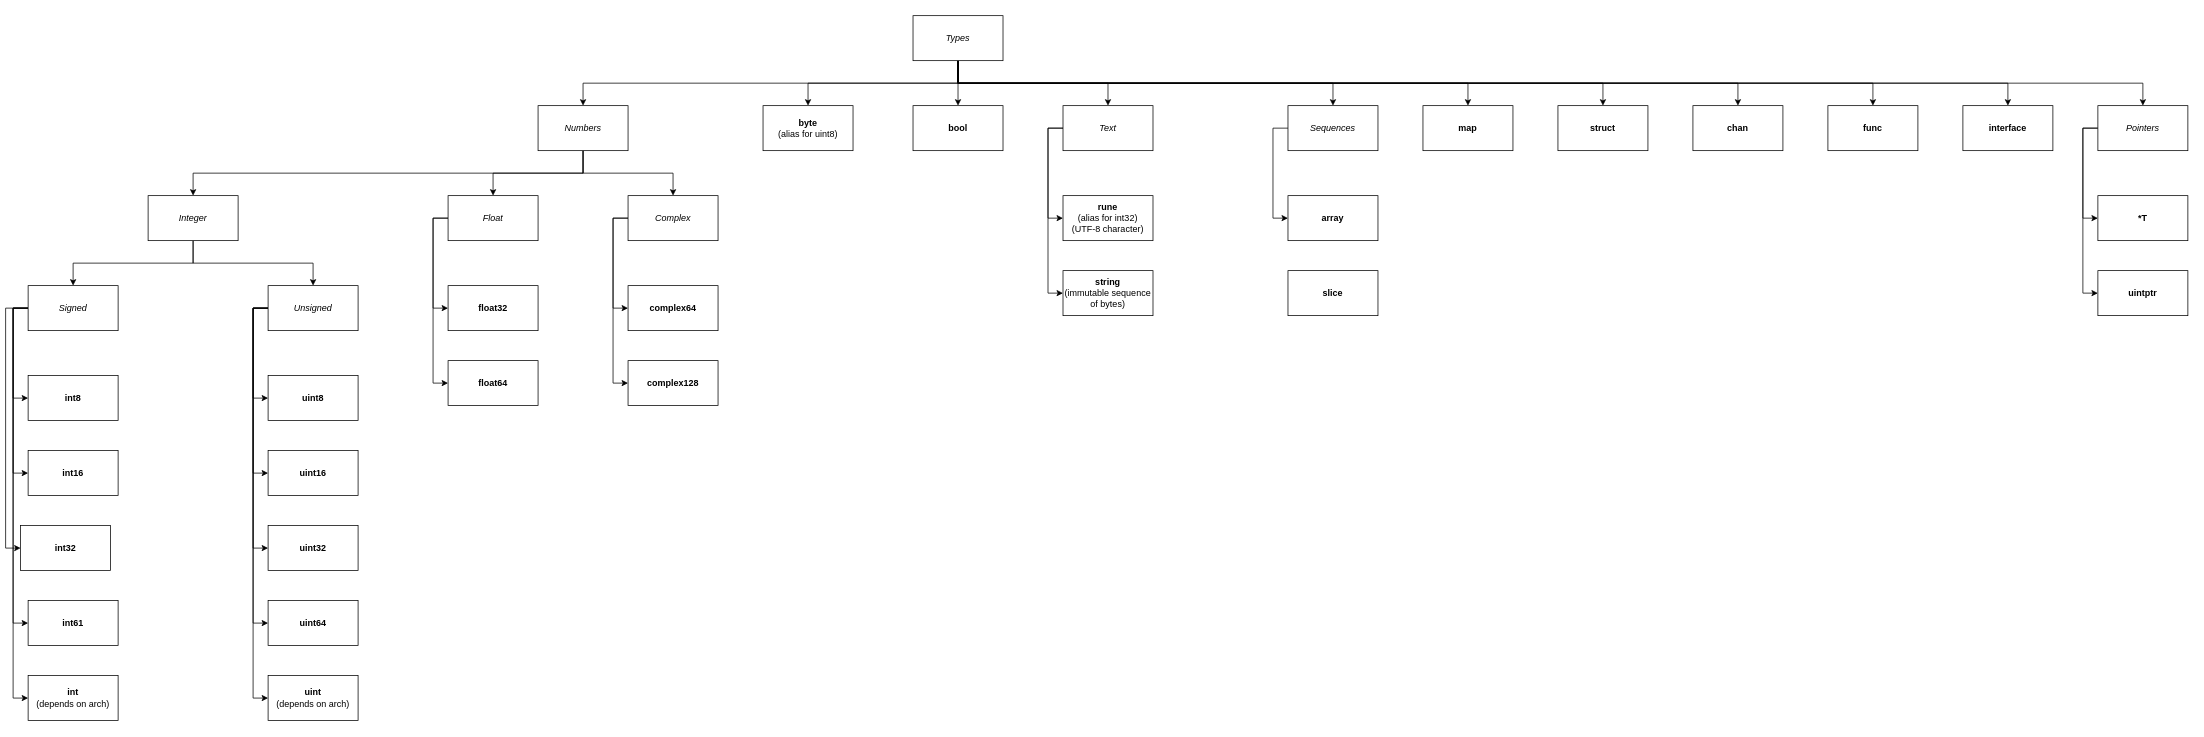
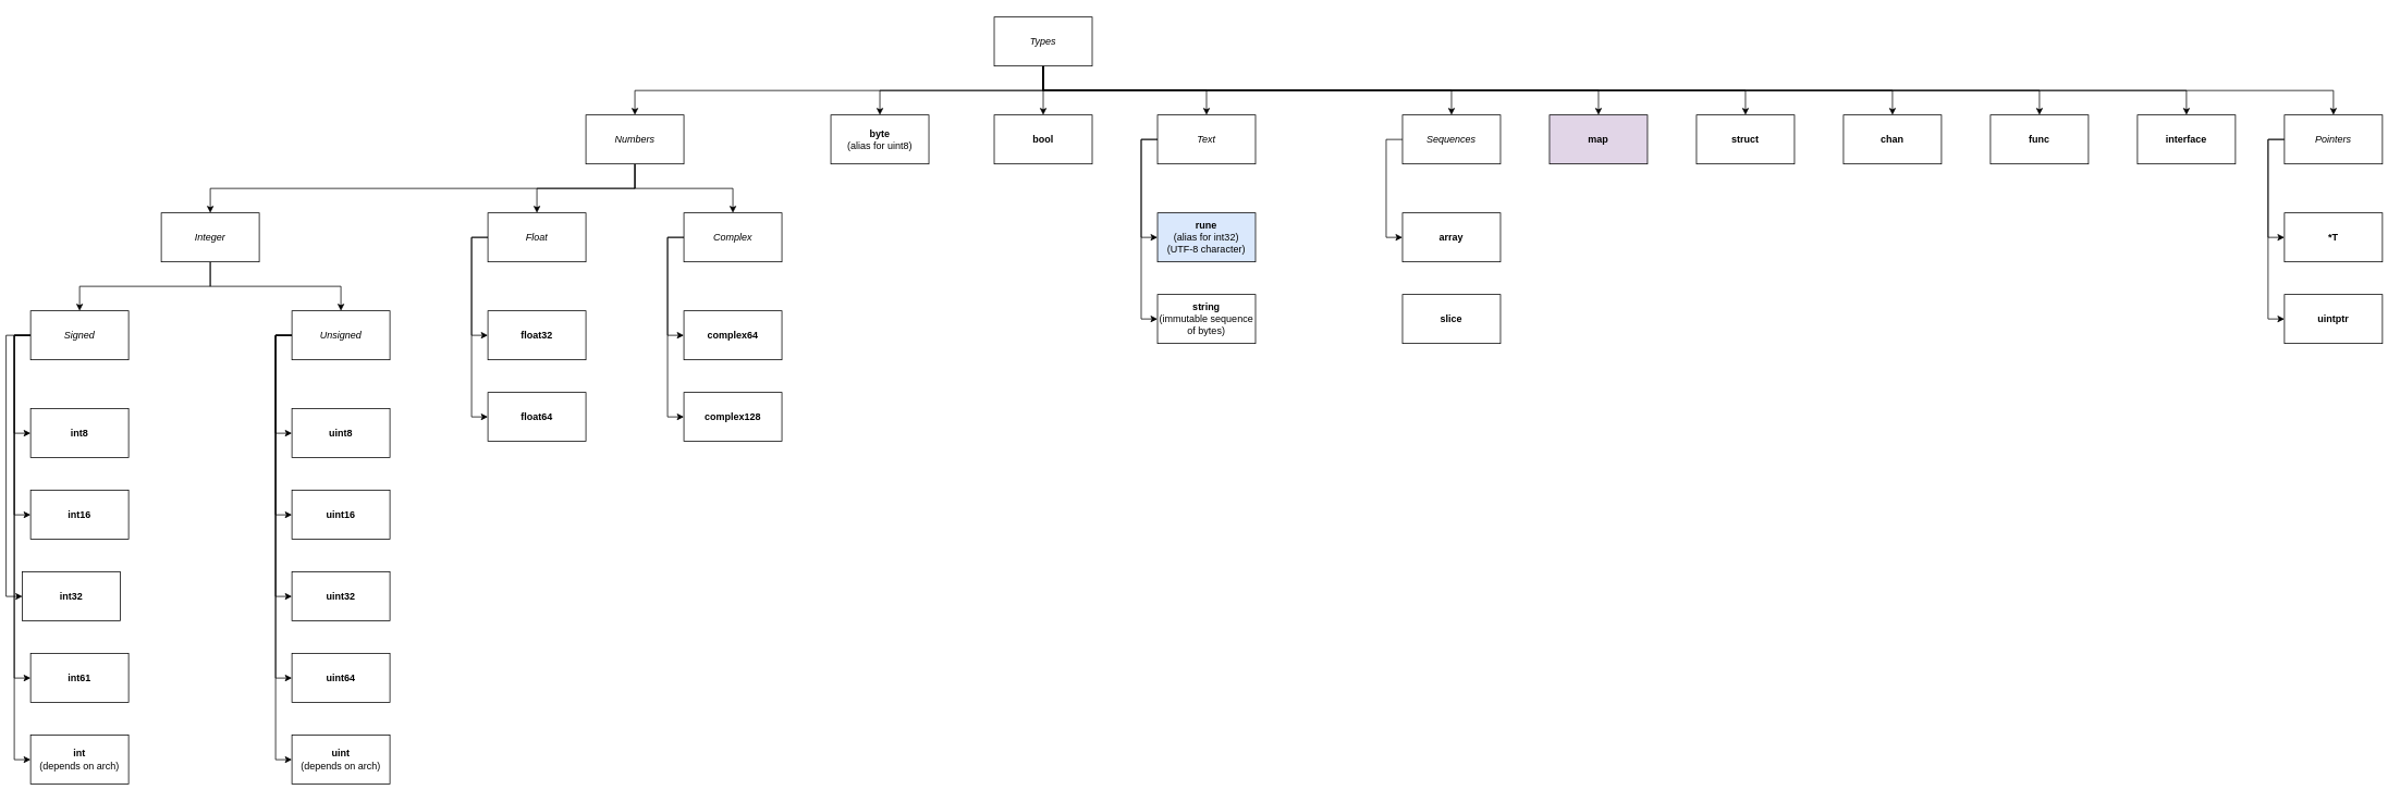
  <mxCell id="0" />
  <mxCell id="1" parent="0" />
  <mxCell id="2" style="edgeStyle=orthogonalEdgeStyle;rounded=0;orthogonalLoop=1;jettySize=auto;html=1;exitX=0.5;exitY=1;exitDx=0;exitDy=0;" edge="1" parent="1" source="13" target="17"><mxGeometry relative="1" as="geometry" /></mxCell>
  <mxCell id="3" style="edgeStyle=orthogonalEdgeStyle;rounded=0;orthogonalLoop=1;jettySize=auto;html=1;exitX=0.5;exitY=1;exitDx=0;exitDy=0;entryX=0.5;entryY=0;entryDx=0;entryDy=0;" edge="1" parent="1" source="13" target="53"><mxGeometry relative="1" as="geometry" /></mxCell>
  <mxCell id="4" style="edgeStyle=orthogonalEdgeStyle;rounded=0;orthogonalLoop=1;jettySize=auto;html=1;exitX=0.5;exitY=1;exitDx=0;exitDy=0;" edge="1" parent="1" source="13" target="54"><mxGeometry relative="1" as="geometry" /></mxCell>
  <mxCell id="5" style="edgeStyle=orthogonalEdgeStyle;rounded=0;orthogonalLoop=1;jettySize=auto;html=1;exitX=0.5;exitY=1;exitDx=0;exitDy=0;" edge="1" parent="1" source="13" target="57"><mxGeometry relative="1" as="geometry" /></mxCell>
  <mxCell id="6" style="edgeStyle=orthogonalEdgeStyle;rounded=0;orthogonalLoop=1;jettySize=auto;html=1;exitX=0.5;exitY=1;exitDx=0;exitDy=0;" edge="1" parent="1" source="13" target="61"><mxGeometry relative="1" as="geometry" /></mxCell>
  <mxCell id="7" style="edgeStyle=orthogonalEdgeStyle;rounded=0;orthogonalLoop=1;jettySize=auto;html=1;exitX=0.5;exitY=1;exitDx=0;exitDy=0;" edge="1" parent="1" source="13" target="64"><mxGeometry relative="1" as="geometry" /></mxCell>
  <mxCell id="8" style="edgeStyle=orthogonalEdgeStyle;rounded=0;orthogonalLoop=1;jettySize=auto;html=1;exitX=0.5;exitY=1;exitDx=0;exitDy=0;" edge="1" parent="1" source="13" target="65"><mxGeometry relative="1" as="geometry" /></mxCell>
  <mxCell id="9" style="edgeStyle=orthogonalEdgeStyle;rounded=0;orthogonalLoop=1;jettySize=auto;html=1;exitX=0.5;exitY=1;exitDx=0;exitDy=0;" edge="1" parent="1" source="13" target="66"><mxGeometry relative="1" as="geometry" /></mxCell>
  <mxCell id="10" style="edgeStyle=orthogonalEdgeStyle;rounded=0;orthogonalLoop=1;jettySize=auto;html=1;exitX=0.5;exitY=1;exitDx=0;exitDy=0;" edge="1" parent="1" source="13" target="67"><mxGeometry relative="1" as="geometry" /></mxCell>
  <mxCell id="11" style="edgeStyle=orthogonalEdgeStyle;rounded=0;orthogonalLoop=1;jettySize=auto;html=1;exitX=0.5;exitY=1;exitDx=0;exitDy=0;" edge="1" parent="1" source="13" target="68"><mxGeometry relative="1" as="geometry" /></mxCell>
  <mxCell id="12" style="edgeStyle=orthogonalEdgeStyle;rounded=0;orthogonalLoop=1;jettySize=auto;html=1;exitX=0.5;exitY=1;exitDx=0;exitDy=0;entryX=0.5;entryY=0;entryDx=0;entryDy=0;" edge="1" parent="1" source="13" target="71"><mxGeometry relative="1" as="geometry" /></mxCell>
  <mxCell id="13" value="&lt;i&gt;Types&lt;/i&gt;" style="rounded=0;whiteSpace=wrap;html=1;" vertex="1" parent="1"><mxGeometry x="1210" y="20" width="120" height="60" as="geometry" /></mxCell>
  <mxCell id="14" style="edgeStyle=orthogonalEdgeStyle;rounded=0;orthogonalLoop=1;jettySize=auto;html=1;exitX=0.5;exitY=1;exitDx=0;exitDy=0;" edge="1" parent="1" source="17" target="20"><mxGeometry relative="1" as="geometry" /></mxCell>
  <mxCell id="15" style="edgeStyle=orthogonalEdgeStyle;rounded=0;orthogonalLoop=1;jettySize=auto;html=1;exitX=0.5;exitY=1;exitDx=0;exitDy=0;" edge="1" parent="1" source="17" target="23"><mxGeometry relative="1" as="geometry" /></mxCell>
  <mxCell id="16" style="edgeStyle=orthogonalEdgeStyle;rounded=0;orthogonalLoop=1;jettySize=auto;html=1;exitX=0.5;exitY=1;exitDx=0;exitDy=0;" edge="1" parent="1" source="17" target="50"><mxGeometry relative="1" as="geometry" /></mxCell>
  <mxCell id="17" value="&lt;i&gt;Numbers&lt;/i&gt;" style="whiteSpace=wrap;html=1;" vertex="1" parent="1"><mxGeometry x="710" y="140" width="120" height="60" as="geometry" /></mxCell>
  <mxCell id="18" style="edgeStyle=orthogonalEdgeStyle;rounded=0;orthogonalLoop=1;jettySize=auto;html=1;exitX=0.5;exitY=1;exitDx=0;exitDy=0;" edge="1" parent="1" source="20" target="29"><mxGeometry relative="1" as="geometry" /></mxCell>
  <mxCell id="19" style="edgeStyle=orthogonalEdgeStyle;rounded=0;orthogonalLoop=1;jettySize=auto;html=1;exitX=0.5;exitY=1;exitDx=0;exitDy=0;" edge="1" parent="1" source="20" target="35"><mxGeometry relative="1" as="geometry" /></mxCell>
  <mxCell id="20" value="&lt;i&gt;Integer&lt;/i&gt;" style="whiteSpace=wrap;html=1;" vertex="1" parent="1"><mxGeometry x="190" y="260" width="120" height="60" as="geometry" /></mxCell>
  <mxCell id="21" style="edgeStyle=orthogonalEdgeStyle;rounded=0;orthogonalLoop=1;jettySize=auto;html=1;exitX=0;exitY=0.5;exitDx=0;exitDy=0;entryX=0;entryY=0.5;entryDx=0;entryDy=0;" edge="1" parent="1" source="23" target="46"><mxGeometry relative="1" as="geometry" /></mxCell>
  <mxCell id="22" style="edgeStyle=orthogonalEdgeStyle;rounded=0;orthogonalLoop=1;jettySize=auto;html=1;exitX=0;exitY=0.5;exitDx=0;exitDy=0;entryX=0;entryY=0.5;entryDx=0;entryDy=0;" edge="1" parent="1" source="23" target="47"><mxGeometry relative="1" as="geometry" /></mxCell>
  <mxCell id="23" value="&lt;i&gt;Float&lt;/i&gt;" style="whiteSpace=wrap;html=1;" vertex="1" parent="1"><mxGeometry x="590" y="260" width="120" height="60" as="geometry" /></mxCell>
  <mxCell id="24" style="edgeStyle=orthogonalEdgeStyle;rounded=0;orthogonalLoop=1;jettySize=auto;html=1;exitX=0;exitY=0.5;exitDx=0;exitDy=0;entryX=0;entryY=0.5;entryDx=0;entryDy=0;" edge="1" parent="1" source="29" target="36"><mxGeometry relative="1" as="geometry" /></mxCell>
  <mxCell id="25" style="edgeStyle=orthogonalEdgeStyle;rounded=0;orthogonalLoop=1;jettySize=auto;html=1;exitX=0;exitY=0.5;exitDx=0;exitDy=0;entryX=0;entryY=0.5;entryDx=0;entryDy=0;" edge="1" parent="1" source="29" target="37"><mxGeometry relative="1" as="geometry" /></mxCell>
  <mxCell id="26" style="edgeStyle=orthogonalEdgeStyle;rounded=0;orthogonalLoop=1;jettySize=auto;html=1;exitX=0;exitY=0.5;exitDx=0;exitDy=0;entryX=0;entryY=0.5;entryDx=0;entryDy=0;" edge="1" parent="1" source="29" target="38"><mxGeometry relative="1" as="geometry" /></mxCell>
  <mxCell id="27" style="edgeStyle=orthogonalEdgeStyle;rounded=0;orthogonalLoop=1;jettySize=auto;html=1;exitX=0;exitY=0.5;exitDx=0;exitDy=0;entryX=0;entryY=0.5;entryDx=0;entryDy=0;" edge="1" parent="1" source="29" target="39"><mxGeometry relative="1" as="geometry" /></mxCell>
  <mxCell id="28" style="edgeStyle=orthogonalEdgeStyle;rounded=0;orthogonalLoop=1;jettySize=auto;html=1;exitX=0;exitY=0.5;exitDx=0;exitDy=0;entryX=0;entryY=0.5;entryDx=0;entryDy=0;" edge="1" parent="1" source="29" target="40"><mxGeometry relative="1" as="geometry" /></mxCell>
  <mxCell id="29" value="&lt;i&gt;Signed&lt;/i&gt;" style="whiteSpace=wrap;html=1;" vertex="1" parent="1"><mxGeometry x="30" y="380" width="120" height="60" as="geometry" /></mxCell>
  <mxCell id="30" style="edgeStyle=orthogonalEdgeStyle;rounded=0;orthogonalLoop=1;jettySize=auto;html=1;exitX=0;exitY=0.5;exitDx=0;exitDy=0;entryX=0;entryY=0.5;entryDx=0;entryDy=0;" edge="1" parent="1" source="35" target="41"><mxGeometry relative="1" as="geometry" /></mxCell>
  <mxCell id="31" style="edgeStyle=orthogonalEdgeStyle;rounded=0;orthogonalLoop=1;jettySize=auto;html=1;exitX=0;exitY=0.5;exitDx=0;exitDy=0;entryX=0;entryY=0.5;entryDx=0;entryDy=0;" edge="1" parent="1" source="35" target="42"><mxGeometry relative="1" as="geometry" /></mxCell>
  <mxCell id="32" style="edgeStyle=orthogonalEdgeStyle;rounded=0;orthogonalLoop=1;jettySize=auto;html=1;exitX=0;exitY=0.5;exitDx=0;exitDy=0;entryX=0;entryY=0.5;entryDx=0;entryDy=0;" edge="1" parent="1" source="35" target="43"><mxGeometry relative="1" as="geometry" /></mxCell>
  <mxCell id="33" style="edgeStyle=orthogonalEdgeStyle;rounded=0;orthogonalLoop=1;jettySize=auto;html=1;exitX=0;exitY=0.5;exitDx=0;exitDy=0;entryX=0;entryY=0.5;entryDx=0;entryDy=0;" edge="1" parent="1" source="35" target="44"><mxGeometry relative="1" as="geometry" /></mxCell>
  <mxCell id="34" style="edgeStyle=orthogonalEdgeStyle;rounded=0;orthogonalLoop=1;jettySize=auto;html=1;exitX=0;exitY=0.5;exitDx=0;exitDy=0;entryX=0;entryY=0.5;entryDx=0;entryDy=0;" edge="1" parent="1" source="35" target="45"><mxGeometry relative="1" as="geometry" /></mxCell>
  <mxCell id="35" value="&lt;i&gt;Unsigned&lt;/i&gt;" style="whiteSpace=wrap;html=1;" vertex="1" parent="1"><mxGeometry x="350" y="380" width="120" height="60" as="geometry" /></mxCell>
  <mxCell id="36" value="&lt;b&gt;int8&lt;/b&gt;" style="whiteSpace=wrap;html=1;" vertex="1" parent="1"><mxGeometry x="30" y="500" width="120" height="60" as="geometry" /></mxCell>
  <mxCell id="37" value="&lt;b&gt;int16&lt;/b&gt;" style="whiteSpace=wrap;html=1;" vertex="1" parent="1"><mxGeometry x="30" y="600" width="120" height="60" as="geometry" /></mxCell>
  <mxCell id="38" value="&lt;b&gt;int32&lt;/b&gt;" style="whiteSpace=wrap;html=1;" vertex="1" parent="1"><mxGeometry x="20" y="700" width="120" height="60" as="geometry" /></mxCell>
  <mxCell id="39" value="&lt;b&gt;int61&lt;/b&gt;" style="whiteSpace=wrap;html=1;" vertex="1" parent="1"><mxGeometry x="30" y="800" width="120" height="60" as="geometry" /></mxCell>
  <mxCell id="40" value="&lt;b&gt;int&lt;/b&gt;&lt;div&gt;(depends on arch)&lt;/div&gt;" style="whiteSpace=wrap;html=1;" vertex="1" parent="1"><mxGeometry x="30" y="900" width="120" height="60" as="geometry" /></mxCell>
  <mxCell id="41" value="&lt;b&gt;u&lt;span style=&quot;background-color: transparent; color: light-dark(rgb(0, 0, 0), rgb(255, 255, 255));&quot;&gt;int8&lt;/span&gt;&lt;/b&gt;" style="whiteSpace=wrap;html=1;" vertex="1" parent="1"><mxGeometry x="350" y="500" width="120" height="60" as="geometry" /></mxCell>
  <mxCell id="42" value="&lt;b&gt;uint16&lt;/b&gt;" style="whiteSpace=wrap;html=1;" vertex="1" parent="1"><mxGeometry x="350" y="600" width="120" height="60" as="geometry" /></mxCell>
  <mxCell id="43" value="&lt;b&gt;uint32&lt;/b&gt;" style="whiteSpace=wrap;html=1;" vertex="1" parent="1"><mxGeometry x="350" y="700" width="120" height="60" as="geometry" /></mxCell>
  <mxCell id="44" value="&lt;b&gt;uint64&lt;/b&gt;" style="whiteSpace=wrap;html=1;" vertex="1" parent="1"><mxGeometry x="350" y="800" width="120" height="60" as="geometry" /></mxCell>
  <mxCell id="45" value="&lt;b&gt;uint&lt;/b&gt;&lt;div&gt;(depends on arch)&lt;/div&gt;" style="whiteSpace=wrap;html=1;" vertex="1" parent="1"><mxGeometry x="350" y="900" width="120" height="60" as="geometry" /></mxCell>
  <mxCell id="46" value="&lt;b&gt;float32&lt;/b&gt;" style="whiteSpace=wrap;html=1;" vertex="1" parent="1"><mxGeometry x="590" y="380" width="120" height="60" as="geometry" /></mxCell>
  <mxCell id="47" value="&lt;b&gt;float64&lt;/b&gt;" style="whiteSpace=wrap;html=1;" vertex="1" parent="1"><mxGeometry x="590" y="480" width="120" height="60" as="geometry" /></mxCell>
  <mxCell id="48" style="edgeStyle=orthogonalEdgeStyle;rounded=0;orthogonalLoop=1;jettySize=auto;html=1;exitX=0;exitY=0.5;exitDx=0;exitDy=0;entryX=0;entryY=0.5;entryDx=0;entryDy=0;" edge="1" parent="1" source="50" target="51"><mxGeometry relative="1" as="geometry" /></mxCell>
  <mxCell id="49" style="edgeStyle=orthogonalEdgeStyle;rounded=0;orthogonalLoop=1;jettySize=auto;html=1;exitX=0;exitY=0.5;exitDx=0;exitDy=0;entryX=0;entryY=0.5;entryDx=0;entryDy=0;" edge="1" parent="1" source="50" target="52"><mxGeometry relative="1" as="geometry" /></mxCell>
  <mxCell id="50" value="&lt;i&gt;Complex&lt;/i&gt;" style="whiteSpace=wrap;html=1;" vertex="1" parent="1"><mxGeometry x="830" y="260" width="120" height="60" as="geometry" /></mxCell>
  <mxCell id="51" value="&lt;b&gt;complex64&lt;/b&gt;" style="whiteSpace=wrap;html=1;" vertex="1" parent="1"><mxGeometry x="830" y="380" width="120" height="60" as="geometry" /></mxCell>
  <mxCell id="52" value="&lt;b&gt;complex128&lt;/b&gt;" style="whiteSpace=wrap;html=1;" vertex="1" parent="1"><mxGeometry x="830" y="480" width="120" height="60" as="geometry" /></mxCell>
  <mxCell id="53" value="&lt;b&gt;byte&lt;/b&gt;&lt;div&gt;(alias for&amp;nbsp;&lt;span style=&quot;background-color: transparent; color: light-dark(rgb(0, 0, 0), rgb(255, 255, 255));&quot;&gt;uint8&lt;/span&gt;&lt;span style=&quot;background-color: transparent; color: light-dark(rgb(0, 0, 0), rgb(255, 255, 255));&quot;&gt;)&lt;/span&gt;&lt;/div&gt;" style="whiteSpace=wrap;html=1;" vertex="1" parent="1"><mxGeometry y="140" width="120" height="60" as="geometry" x="1010" /></mxCell>
  <mxCell id="54" value="&lt;b&gt;bool&lt;/b&gt;" style="whiteSpace=wrap;html=1;" vertex="1" parent="1"><mxGeometry x="1210" y="140" width="120" height="60" as="geometry" /></mxCell>
  <mxCell id="55" style="edgeStyle=orthogonalEdgeStyle;rounded=0;orthogonalLoop=1;jettySize=auto;html=1;exitX=0;exitY=0.5;exitDx=0;exitDy=0;entryX=0;entryY=0.5;entryDx=0;entryDy=0;" edge="1" parent="1" source="57" target="58"><mxGeometry relative="1" as="geometry" /></mxCell>
  <mxCell id="56" style="edgeStyle=orthogonalEdgeStyle;rounded=0;orthogonalLoop=1;jettySize=auto;html=1;exitX=0;exitY=0.5;exitDx=0;exitDy=0;entryX=0;entryY=0.5;entryDx=0;entryDy=0;" edge="1" parent="1" source="57" target="59"><mxGeometry relative="1" as="geometry" /></mxCell>
  <mxCell id="57" value="&lt;i&gt;Text&lt;/i&gt;" style="whiteSpace=wrap;html=1;" vertex="1" parent="1"><mxGeometry x="1410" y="140" width="120" height="60" as="geometry" /></mxCell>
- <mxCell id="58" value="&lt;b&gt;rune&lt;/b&gt;&lt;div&gt;(alias for int32)&lt;/div&gt;&lt;div&gt;(UTF-8 character)&lt;/div&gt;" style="whiteSpace=wrap;html=1;" vertex="1" parent="1"><mxGeometry x="1410" y="260" width="120" height="60" as="geometry" /></mxCell>
+ <mxCell id="58" value="&lt;b&gt;rune&lt;/b&gt;&lt;div&gt;(alias for int32)&lt;/div&gt;&lt;div&gt;(UTF-8 character)&lt;/div&gt;" style="whiteSpace=wrap;html=1;fillColor=#dae8fc;" vertex="1" parent="1"><mxGeometry x="1410" y="260" width="120" height="60" as="geometry" /></mxCell>
  <mxCell id="59" value="&lt;b&gt;string&lt;/b&gt;&lt;div&gt;(&lt;span style=&quot;background-color: transparent;&quot;&gt;immutable sequence of bytes&lt;/span&gt;&lt;span style=&quot;background-color: transparent; color: light-dark(rgb(0, 0, 0), rgb(255, 255, 255));&quot;&gt;)&lt;/span&gt;&lt;/div&gt;" style="whiteSpace=wrap;html=1;" vertex="1" parent="1"><mxGeometry x="1410" y="360" width="120" height="60" as="geometry" /></mxCell>
  <mxCell id="60" style="edgeStyle=orthogonalEdgeStyle;rounded=0;orthogonalLoop=1;jettySize=auto;html=1;exitX=0;exitY=0.5;exitDx=0;exitDy=0;entryX=0;entryY=0.5;entryDx=0;entryDy=0;" edge="1" parent="1" source="61" target="62"><mxGeometry relative="1" as="geometry" /></mxCell>
  <mxCell id="61" value="&lt;i&gt;Sequences&lt;/i&gt;" style="whiteSpace=wrap;html=1;" vertex="1" parent="1"><mxGeometry x="1710" y="140" width="120" height="60" as="geometry" /></mxCell>
  <mxCell id="62" value="&lt;b&gt;array&lt;/b&gt;" style="whiteSpace=wrap;html=1;" vertex="1" parent="1"><mxGeometry x="1710" y="260" width="120" height="60" as="geometry" /></mxCell>
  <mxCell id="63" value="&lt;b&gt;slice&lt;/b&gt;" style="whiteSpace=wrap;html=1;" vertex="1" parent="1"><mxGeometry x="1710" y="360" width="120" height="60" as="geometry" /></mxCell>
- <mxCell id="64" value="&lt;b&gt;map&lt;/b&gt;" style="whiteSpace=wrap;html=1;" vertex="1" parent="1"><mxGeometry x="1890" y="140" width="120" height="60" as="geometry" /></mxCell>
+ <mxCell id="64" value="&lt;b&gt;map&lt;/b&gt;" style="whiteSpace=wrap;html=1;fillColor=#e1d5e7;" vertex="1" parent="1"><mxGeometry x="1890" y="140" width="120" height="60" as="geometry" /></mxCell>
  <mxCell id="65" value="&lt;b&gt;struct&lt;/b&gt;" style="whiteSpace=wrap;html=1;" vertex="1" parent="1"><mxGeometry x="2070" y="140" width="120" height="60" as="geometry" /></mxCell>
  <mxCell id="66" value="&lt;b&gt;chan&lt;/b&gt;" style="whiteSpace=wrap;html=1;" vertex="1" parent="1"><mxGeometry x="2250" y="140" width="120" height="60" as="geometry" /></mxCell>
  <mxCell id="67" value="&lt;b&gt;func&lt;/b&gt;" style="whiteSpace=wrap;html=1;" vertex="1" parent="1"><mxGeometry x="2430" y="140" width="120" height="60" as="geometry" /></mxCell>
  <mxCell id="68" value="&lt;b&gt;interface&lt;/b&gt;" style="whiteSpace=wrap;html=1;" vertex="1" parent="1"><mxGeometry x="2610" y="140" width="120" height="60" as="geometry" /></mxCell>
  <mxCell id="69" style="edgeStyle=orthogonalEdgeStyle;rounded=0;orthogonalLoop=1;jettySize=auto;html=1;exitX=0;exitY=0.5;exitDx=0;exitDy=0;entryX=0;entryY=0.5;entryDx=0;entryDy=0;" edge="1" parent="1" source="71" target="73"><mxGeometry relative="1" as="geometry" /></mxCell>
  <mxCell id="70" style="edgeStyle=orthogonalEdgeStyle;rounded=0;orthogonalLoop=1;jettySize=auto;html=1;exitX=0;exitY=0.5;exitDx=0;exitDy=0;entryX=0;entryY=0.5;entryDx=0;entryDy=0;" edge="1" parent="1" source="71" target="72"><mxGeometry relative="1" as="geometry" /></mxCell>
  <mxCell id="71" value="&lt;i&gt;Pointers&lt;/i&gt;" style="whiteSpace=wrap;html=1;" vertex="1" parent="1"><mxGeometry x="2790" y="140" width="120" height="60" as="geometry" /></mxCell>
  <mxCell id="72" value="&lt;b&gt;uintptr&lt;/b&gt;" style="whiteSpace=wrap;html=1;" vertex="1" parent="1"><mxGeometry x="2790" y="360" width="120" height="60" as="geometry" /></mxCell>
  <mxCell id="73" value="&lt;b&gt;*T&lt;/b&gt;" style="whiteSpace=wrap;html=1;" vertex="1" parent="1"><mxGeometry x="2790" y="260" width="120" height="60" as="geometry" /></mxCell>
